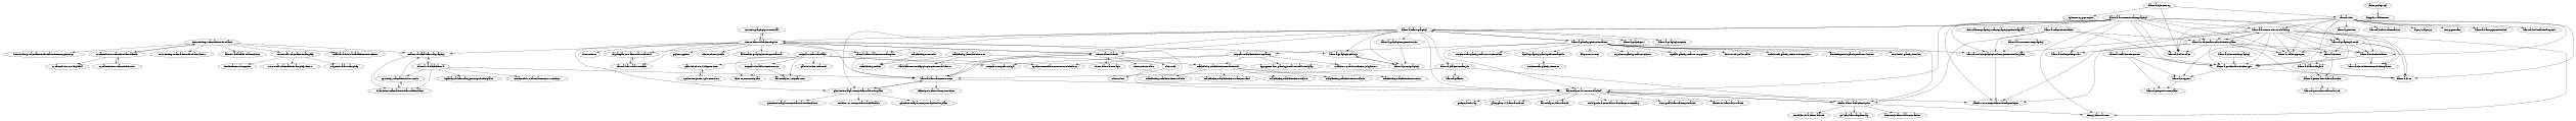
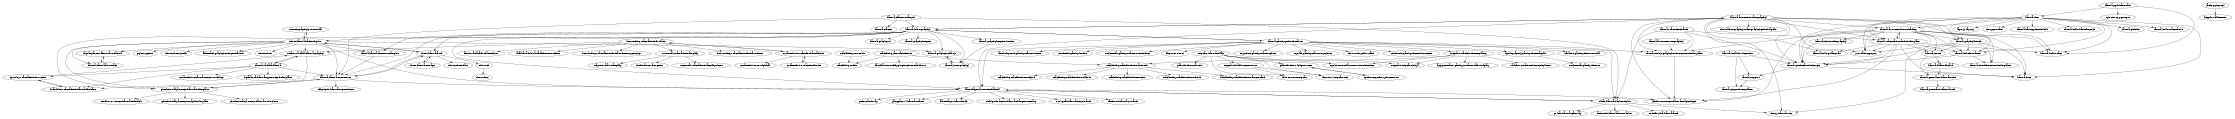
  digraph {
    "vnovick/graphql-jwt-tutorial" [l="26.46,-31.116"]
    "nhost/hasura-backend-plus" [l="26.464,-31.087"]
    n3 [l="26.493,-30.999" label="aaronhayes/awesome-haskell"]
    "nhost/hasura-auth" [l="26.424,-31.079"]
    "hasura/hasura-ecommerce" [l="26.442,-31.057"]
    "nhost/nhost-js-sdk" [l="26.491,-31.104"]
    "ghoshnirmalya/nextjs-hasura-boilerplate" [l="26.422,-31.048"]
    "Steams/ra-data-hasura-graphql" [l="26.428,-31.163"]
    "ablestack/graphql-codegen-hasura" [l="26.509,-31.093"]
    "hasura/hasura-actions-examples" [l="26.466,-31.055"]
    "nhost/nhost" [l="32.194,-26.474"]
    "Rayraegah/terraform-aws-hasura" [l="26.49,-31.127"]
    "hasura/graphql2chartjs" [l="26.493,-31.061"]
    "hasura/hasura-aws-stack" [l="26.511,-31.124"]
    "gqless/gqless" [l="30.926,-33.622"]
    "elitan/hasura-backend-plus" [l="26.451,-30.965"]
    "jakelowen/nextjs_hasura_magic_login" [l="26.483,-30.942"]
    "sander-io/hasura-jwt-auth" [l="26.545,-31.008"]
    "pnfcre/authway" [l="26.521,-30.978"]
    "jjangga0214/hasura-starter" [l="26.537,-30.988"]
    "aaronhayes/hasura-sdk" [l="26.517,-30.993"]
    "Fieldguide/action-hasura-change-summary" [l="26.525,-31.006"]
    "DevSpeak/hasura-simple-auth" [l="26.513,-31.016"]
    "nhost/hasura-storage" [l="26.394,-31.085"]
    "nhost/nhost-dart" [l="26.4,-31.106"]
    "nhost/cli" [l="26.372,-31.095"]
    "offscriptio/hasura-supertokens" [l="26.407,-31.062"]
    "hasura/ra-data-hasura" [l="26.432,-31.135"]
    "cpursley/react-admin-low-code" [l="26.408,-31.171"]
    "dvasdekis/react-admin-hasura-firebase" [l="26.403,-31.153"]
    "hgiasac/ra-hasura-typescript-boilerplate" [l="26.455,-31.149"]
    n32 [l="26.455,-31.164" label="CreateThrive/hasura-nestjs-workshop"]
    "ghoshnirmalya/nextjs-hasura-trello-clone" [l="26.38,-31.054"]
    "sondh0127/nextjs-hasura-fullstack" [l="26.392,-31.04"]
    "ghoshnirmalya/nextjs-strapi-boilerplate" [l="17.092,-11.169"]
    "hasura/json2graphql" [l="26.506,-31.045"]
    "hasura/gatsby-gitbook-starter" [l="26.482,-30.98"]
    "hasura/learn-graphql" [l="26.471,-31.019"]
    "filipowm/BooGi" [l="26.454,-30.994"]
    "TryGhost/gatsby-starter-ghost" [l="31.833,-29.48"]
    "styxlab/gatsby-starter-try-ghost" [l="31.84,-29.507"]
    "thriveweb/yellowcake" [l="31.914,-29.439"]
    "codebushi/gatsby-theme-document" [l="26.435,-30.981"]
    "snipcart/stackbit-theme-planty" [l="26.629,-30.981"]
    "hasura/nodejs-graphql-subscriptions-boilerplate" [l="26.467,-30.945"]
+   "narative/gatsby-theme-novela" [l="31.88,-29.45"]
    "alxshelepenok/gatsby-starter-lumen" [l="31.813,-29.452"]
    "ImedAdel/gatsby-london" [l="31.928,-29.432"]
    "Rocketseat/gatsby-starter-rocket-docs" [l="12.387,-44.394"]
    "apollographql/gatsby-theme-apollo" [l="26.4,-30.976"]
    "hasura/awesome-react-graphql" [l="26.498,-30.94"]
    "hasura/3factor-example" [l="26.418,-31.012"]
    "hasura/graphqurl" [l="31.091,-33.755"]
    "hasura/graphql-engine" [l="26.672,-26.308"]
    "hasura/graphql-engine-heroku" [l="26.53,-31.041"]
    "spektrummedia/nuxt-vue-multiselect" [l="26.654,-31.01"]
    "snipcart/snipcart-jekyll" [l="26.666,-31.001"]
    "stackbithq/stackbit-theme-azimuth" [l="26.717,-30.959"]
    "vvalchev/creative-theme-jekyll-new" [l="26.657,-30.975"]
    "app-generator/gatsbyjs-starter-tailwindplay" [l="26.638,-30.956"]
    "Rocketseat/gatsby-themes" [l="12.333,-44.382"]
    "thezjy/hasura-vote" [l="26.472,-30.931"]
    "axis-tech/hasura-auto-tracker" [l="26.422,-30.959"]
    "RodolfoSilva/hasura-auth" [l="26.41,-30.946"]
    "go4cas/hasura-gateway" [l="26.435,-30.947"]
-   "hasura/realm-pg-sync" [l="26.501,-30.917"]
+   "hasura/realm-pg-sync" [l="26.501,-30.917" label="jwt/realm-pg-sync"]
    "hasura/quickstart-docker-git" [l="26.486,-30.89"]
    "hasura/graphql-bench" [l="26.518,-30.897"]
    "hasura/awesome-live-reloading" [l="26.497,-30.906"]
    "hasura/react-native-auth-boilerplate" [l="26.479,-30.905"]
    "hasura/hello-react" [l="26.499,-30.883"]
    "hasura/kubeformation" [l="26.515,-30.91"]
    "hasura/hello-golang-raw" [l="26.486,-30.923"]
    "the-road-to-graphql/react-graphql-github-apollo" [l="31.187,-34.022"]
    "hasura/3factor" [l="26.367,-31.009"]
    "stackbithq/stackbit-theme-fjord" [l="26.727,-30.933"]
    "stackbithq/stackbit-theme-libris" [l="26.705,-30.94"]
    "stackbithq/stackbit-theme-exto" [l="26.727,-30.979"]
    "stackbithq/stackbit-theme-fresh" [l="26.743,-30.946"]
    "stackbithq/stackbit-theme-ampersand" [l="26.741,-30.967"]
    "snipcart/learnvanillajs" [l="26.687,-31.027"]
    "snipcart/headlesscommerce" [l="26.716,-31.032"]
-   "shervinw/Snipcart.API" [l="26.703,-31.036" label="aaronhayes/Snipcart.API"]
+   "shervinw/Snipcart.API" [l="26.703,-31.036"]
    "gabrielrobert/xavtool" [l="26.701,-31.05"]
    "gabrielrobert/42lignes.com" [l="26.683,-31.046"]
    "f3ltron/nuxt-snipcart" [l="26.707,-31.02"]
    "spektrumgeeks/Spk.Common" [l="26.681,-31.059"]
    "nhost/docs" [l="26.345,-31.102"]
    "hasura/skor" [l="26.522,-30.871"]
    "hasura/gitkube" [l="-10.864,0.293"]
    "hasura/hello-react-native" [l="26.543,-30.855"]
    "hasura/docs" [l="26.503,-30.889"]
    "layerJS/layerJS" [l="25.931,-26.14"]
    "tmc/pqstream" [l="26.567,-30.832"]
    "hasura/base-python-bokeh" [l="26.547,-30.869"]
    "hasura/hello-haskell-spock" [l="26.529,-30.851"]
    "hasura/support" [l="26.485,-30.874"]
    "hasura/cloud-functions-boilerplates" [l="26.531,-30.908"]
    "hasura/issues" [l="26.474,-30.885"]
-   "hasura/pgdeltastream" [l="26.511,-30.831" label="hasura/kyleconroy"]
+   "hasura/pgdeltastream" [l="26.511,-30.831"]
    "kyleconroy/pgoutput" [l="26.511,-30.786"]
    "hasura/git-push-templates" [l="26.482,-30.854"]
    "hasura/baas-sdk-java" [l="26.442,-30.864"]
    "hasura/generator-hasura-node" [l="26.422,-30.848"]
    "hasura/react-check-auth" [l="26.447,-30.916"]
    "CreateThrive/react-firebase-admin" [l="26.427,-31.272"]
    "CreateThrive/react-intl-hooks" [l="26.435,-31.294"]
    "benwinding/react-admin-firebase" [l="26.408,-31.243"]
    "CreateThrive/covidglobal" [l="26.448,-31.277"]
    "benwinding/react-admin-firebase-demo" [l="26.387,-31.257"]
    n111 [l="26.377,-31.237" label="admin/ra-data-firebase-client"]
    "rafalzawadzki/ra-data-firestore-client" [l="26.435,-31.241"]
    "benwinding/react-admin-firebase-demo-typescript" [l="26.403,-31.225"]
    "MrHertal/react-admin-amplify" [l="26.373,-31.283"]
    "MrHertal/react-admin-amplify-demo" [l="26.345,-31.285"]
    "mayteio/ra-aws-amplify" [l="26.356,-31.304"]
    "thedistance/ra-cognito" [l="26.38,-31.305"]
    "stackbithq/jamstackthemes" [l="26.782,-30.954"]
    "stackbithq/unibit" [l="26.819,-30.944"]
    "daviddarnes/netlify-plugin-ghost-markdown" [l="26.804,-30.969"]
    "jackc/pglogrepl" [l="26.514,-30.751"]
    "ihippik/wal-listener" [l="26.517,-30.723"]
    "hasura/awesome-vue-graphql" [l="26.406,-30.915"]
    "stackbithq/sourcebit" [l="26.852,-30.937"]
    "hasura/generator-hasura-web" [l="26.41,-30.837"]
    "hasura/local-development" [l="26.47,-30.864"]
    "hasura/client-side-graphql" [l="26.459,-30.846"]
    "vnovick/graphql-jwt-tutorial" -> "nhost/hasura-backend-plus"
    "nhost/hasura-backend-plus" -> "vnovick/graphql-jwt-tutorial"
    "nhost/hasura-backend-plus" -> n3
    "nhost/hasura-backend-plus" -> "nhost/hasura-auth"
    "nhost/hasura-backend-plus" -> "hasura/hasura-ecommerce"
    "nhost/hasura-backend-plus" -> "nhost/nhost-js-sdk"
    "nhost/hasura-backend-plus" -> "ghoshnirmalya/nextjs-hasura-boilerplate"
    "nhost/hasura-backend-plus" -> "Steams/ra-data-hasura-graphql"
    "nhost/hasura-backend-plus" -> "ablestack/graphql-codegen-hasura"
    "nhost/hasura-backend-plus" -> "hasura/hasura-actions-examples"
    "nhost/hasura-backend-plus" -> "nhost/nhost" [e=1]
    "nhost/hasura-backend-plus" -> "Rayraegah/terraform-aws-hasura"
    "nhost/hasura-backend-plus" -> "hasura/graphql2chartjs"
    "nhost/hasura-backend-plus" -> "hasura/hasura-aws-stack"
    "nhost/hasura-backend-plus" -> "gqless/gqless" [e=1]
    n3 -> "elitan/hasura-backend-plus"
    n3 -> "jakelowen/nextjs_hasura_magic_login"
    n3 -> "sander-io/hasura-jwt-auth"
    n3 -> "pnfcre/authway"
    n3 -> "jjangga0214/hasura-starter"
    n3 -> "aaronhayes/hasura-sdk"
    n3 -> "Fieldguide/action-hasura-change-summary"
    n3 -> "DevSpeak/hasura-simple-auth"
    "nhost/hasura-auth" -> "nhost/hasura-backend-plus"
    "nhost/hasura-auth" -> "hasura/hasura-ecommerce"
    "nhost/hasura-auth" -> "nhost/hasura-storage"
    "nhost/hasura-auth" -> "nhost/nhost-dart"
    "nhost/hasura-auth" -> "nhost/cli"
    "hasura/hasura-ecommerce" -> n3
    "hasura/hasura-ecommerce" -> "nhost/hasura-auth"
    "hasura/hasura-ecommerce" -> "ghoshnirmalya/nextjs-hasura-boilerplate"
    "hasura/hasura-ecommerce" -> "offscriptio/hasura-supertokens"
    "ghoshnirmalya/nextjs-hasura-boilerplate" -> "hasura/hasura-ecommerce"
    "ghoshnirmalya/nextjs-hasura-boilerplate" -> "ghoshnirmalya/nextjs-hasura-trello-clone"
    "ghoshnirmalya/nextjs-hasura-boilerplate" -> "sondh0127/nextjs-hasura-fullstack"
    "ghoshnirmalya/nextjs-hasura-boilerplate" -> "ghoshnirmalya/nextjs-strapi-boilerplate" [e=1]
    "Steams/ra-data-hasura-graphql" -> "hasura/ra-data-hasura"
    "Steams/ra-data-hasura-graphql" -> "dvasdekis/react-admin-hasura-firebase"
    "hasura/hasura-actions-examples" -> "hasura/hasura-ecommerce"
    "Rayraegah/terraform-aws-hasura" -> "hasura/hasura-aws-stack"
    "hasura/graphql2chartjs" -> "hasura/json2graphql"
    "hasura/hasura-aws-stack" -> "Rayraegah/terraform-aws-hasura"
    "elitan/hasura-backend-plus" -> n3
    "elitan/hasura-backend-plus" -> "thezjy/hasura-vote"
    "elitan/hasura-backend-plus" -> "axis-tech/hasura-auto-tracker"
    "elitan/hasura-backend-plus" -> "RodolfoSilva/hasura-auth"
    "elitan/hasura-backend-plus" -> "go4cas/hasura-gateway"
    "nhost/hasura-storage" -> "nhost/hasura-auth"
    "nhost/cli" -> "nhost/docs"
    "hasura/ra-data-hasura" -> "hasura/hasura-ecommerce"
    "hasura/ra-data-hasura" -> "Steams/ra-data-hasura-graphql"
    "hasura/ra-data-hasura" -> "cpursley/react-admin-low-code"
    "hasura/ra-data-hasura" -> "dvasdekis/react-admin-hasura-firebase"
    "hasura/ra-data-hasura" -> "hgiasac/ra-hasura-typescript-boilerplate"
    "hasura/ra-data-hasura" -> n32
    "cpursley/react-admin-low-code" -> "Steams/ra-data-hasura-graphql"
    "cpursley/react-admin-low-code" -> "dvasdekis/react-admin-hasura-firebase"
    "dvasdekis/react-admin-hasura-firebase" -> "cpursley/react-admin-low-code"
    "hasura/json2graphql" -> "hasura/graphql2chartjs"
    "hasura/gatsby-gitbook-starter" -> n3
    "hasura/gatsby-gitbook-starter" -> "elitan/hasura-backend-plus"
    "hasura/gatsby-gitbook-starter" -> "hasura/learn-graphql"
    "hasura/gatsby-gitbook-starter" -> "filipowm/BooGi"
    "hasura/gatsby-gitbook-starter" -> "TryGhost/gatsby-starter-ghost" [e=1]
    "hasura/gatsby-gitbook-starter" -> "styxlab/gatsby-starter-try-ghost" [e=1]
    "hasura/gatsby-gitbook-starter" -> "thriveweb/yellowcake" [e=1]
    "hasura/gatsby-gitbook-starter" -> "codebushi/gatsby-theme-document"
    "hasura/gatsby-gitbook-starter" -> "snipcart/stackbit-theme-planty"
    "hasura/gatsby-gitbook-starter" -> "hasura/nodejs-graphql-subscriptions-boilerplate"
+   "hasura/gatsby-gitbook-starter" -> "narative/gatsby-theme-novela" [e=1]
    "hasura/gatsby-gitbook-starter" -> "alxshelepenok/gatsby-starter-lumen" [e=1]
    "hasura/gatsby-gitbook-starter" -> "ImedAdel/gatsby-london" [e=1]
    "hasura/gatsby-gitbook-starter" -> "Rocketseat/gatsby-starter-rocket-docs" [e=1]
    "hasura/gatsby-gitbook-starter" -> "apollographql/gatsby-theme-apollo"
    "hasura/learn-graphql" -> "nhost/hasura-backend-plus"
    "hasura/learn-graphql" -> n3
    "hasura/learn-graphql" -> "nhost/hasura-auth"
    "hasura/learn-graphql" -> "hasura/hasura-ecommerce"
    "hasura/learn-graphql" -> "ghoshnirmalya/nextjs-hasura-boilerplate"
    "hasura/learn-graphql" -> "hasura/hasura-actions-examples"
    "hasura/learn-graphql" -> "hasura/graphql2chartjs"
    "hasura/learn-graphql" -> "hasura/json2graphql"
    "hasura/learn-graphql" -> "hasura/gatsby-gitbook-starter"
    "hasura/learn-graphql" -> "hasura/awesome-react-graphql"
-   "hasura/learn-graphql" -> "hasura/3factor-example"
+   "hasura/3factor-example" -> "hasura/learn-graphql"
    "hasura/learn-graphql" -> "hasura/graphqurl" [e=1]
    "hasura/learn-graphql" -> "hasura/graphql-engine" [e=1]
    "hasura/learn-graphql" -> "hasura/graphql-engine-heroku"
    "snipcart/stackbit-theme-planty" -> "spektrummedia/nuxt-vue-multiselect"
    "snipcart/stackbit-theme-planty" -> "snipcart/snipcart-jekyll"
    "snipcart/stackbit-theme-planty" -> "stackbithq/stackbit-theme-azimuth"
    "snipcart/stackbit-theme-planty" -> "vvalchev/creative-theme-jekyll-new"
    "snipcart/stackbit-theme-planty" -> "app-generator/gatsbyjs-starter-tailwindplay"
    "hasura/nodejs-graphql-subscriptions-boilerplate" -> "jakelowen/nextjs_hasura_magic_login"
    "apollographql/gatsby-theme-apollo" -> "Rocketseat/gatsby-themes" [e=1]
    "hasura/awesome-react-graphql" -> n3
    "hasura/awesome-react-graphql" -> "jakelowen/nextjs_hasura_magic_login"
    "hasura/awesome-react-graphql" -> "hasura/learn-graphql"
    "hasura/awesome-react-graphql" -> "hasura/nodejs-graphql-subscriptions-boilerplate"
    "hasura/awesome-react-graphql" -> "thezjy/hasura-vote"
    "hasura/awesome-react-graphql" -> "hasura/realm-pg-sync"
    "hasura/awesome-react-graphql" -> "hasura/quickstart-docker-git"
    "hasura/awesome-react-graphql" -> "hasura/graphql-bench"
    "hasura/awesome-react-graphql" -> "hasura/awesome-live-reloading"
    "hasura/awesome-react-graphql" -> "hasura/react-native-auth-boilerplate"
    "hasura/awesome-react-graphql" -> "hasura/hello-react"
    "hasura/awesome-react-graphql" -> "hasura/kubeformation"
    "hasura/awesome-react-graphql" -> "hasura/hello-golang-raw"
    "hasura/awesome-react-graphql" -> "the-road-to-graphql/react-graphql-github-apollo" [e=1]
    "hasura/3factor-example" -> "hasura/hasura-ecommerce"
    "hasura/3factor-example" -> "elitan/hasura-backend-plus"
    "hasura/3factor-example" -> "hasura/3factor"
    "hasura/graphql-engine-heroku" -> "hasura/json2graphql"
    "stackbithq/stackbit-theme-azimuth" -> "stackbithq/stackbit-theme-fjord"
    "stackbithq/stackbit-theme-azimuth" -> "stackbithq/stackbit-theme-libris"
    "stackbithq/stackbit-theme-azimuth" -> "stackbithq/stackbit-theme-exto"
    "stackbithq/stackbit-theme-azimuth" -> "stackbithq/stackbit-theme-fresh"
    "stackbithq/stackbit-theme-azimuth" -> "stackbithq/stackbit-theme-ampersand"
    "hasura/quickstart-docker-git" -> "hasura/docs"
    "hasura/quickstart-docker-git" -> "hasura/support"
    "hasura/graphql-bench" -> "hasura/realm-pg-sync"
    "hasura/graphql-bench" -> "hasura/quickstart-docker-git"
    "hasura/graphql-bench" -> "hasura/kubeformation"
    "hasura/graphql-bench" -> "hasura/docs"
    "hasura/graphql-bench" -> "hasura/cloud-functions-boilerplates"
    "hasura/graphql-bench" -> "hasura/issues"
    "hasura/awesome-live-reloading" -> "jakelowen/nextjs_hasura_magic_login"
    "hasura/awesome-live-reloading" -> "hasura/nodejs-graphql-subscriptions-boilerplate"
    "hasura/awesome-live-reloading" -> "thezjy/hasura-vote"
    "hasura/awesome-live-reloading" -> "hasura/realm-pg-sync"
    "hasura/awesome-live-reloading" -> "hasura/quickstart-docker-git"
    "hasura/awesome-live-reloading" -> "hasura/graphql-bench"
    "hasura/awesome-live-reloading" -> "hasura/react-native-auth-boilerplate"
    "hasura/awesome-live-reloading" -> "hasura/hello-react"
    "hasura/awesome-live-reloading" -> "hasura/kubeformation"
    "hasura/awesome-live-reloading" -> "hasura/docs"
-   "hasura/awesome-live-reloading" -> "hasura/support"
+   "hasura/awesome-live-reloading" -> "hasura/client-side-graphql"
    "hasura/awesome-live-reloading" -> "hasura/cloud-functions-boilerplates"
    "hasura/awesome-live-reloading" -> "hasura/issues"
    "hasura/react-native-auth-boilerplate" -> "jakelowen/nextjs_hasura_magic_login"
    "hasura/react-native-auth-boilerplate" -> "hasura/realm-pg-sync"
    "hasura/react-native-auth-boilerplate" -> "hasura/quickstart-docker-git"
    "hasura/react-native-auth-boilerplate" -> "hasura/awesome-live-reloading"
    "hasura/react-native-auth-boilerplate" -> "hasura/hello-react"
    "hasura/react-native-auth-boilerplate" -> "hasura/kubeformation"
    "hasura/react-native-auth-boilerplate" -> "hasura/hello-golang-raw"
    "hasura/react-native-auth-boilerplate" -> "hasura/docs"
    "hasura/react-native-auth-boilerplate" -> "hasura/issues"
    "hasura/kubeformation" -> "hasura/quickstart-docker-git"
    "hasura/kubeformation" -> "hasura/cloud-functions-boilerplates"
    "snipcart/learnvanillajs" -> "spektrummedia/nuxt-vue-multiselect"
    "snipcart/learnvanillajs" -> "snipcart/snipcart-jekyll"
    "snipcart/learnvanillajs" -> "snipcart/headlesscommerce"
    "snipcart/learnvanillajs" -> "shervinw/Snipcart.API"
    "snipcart/learnvanillajs" -> "gabrielrobert/xavtool"
    "snipcart/learnvanillajs" -> "gabrielrobert/42lignes.com"
    "snipcart/learnvanillajs" -> "f3ltron/nuxt-snipcart"
    "snipcart/headlesscommerce" -> "shervinw/Snipcart.API"
    "snipcart/headlesscommerce" -> "f3ltron/nuxt-snipcart"
    "gabrielrobert/42lignes.com" -> "spektrumgeeks/Spk.Common"
    "spektrumgeeks/Spk.Common" -> "gabrielrobert/42lignes.com"
    "hasura/skor" -> "hasura/realm-pg-sync"
    "hasura/skor" -> "hasura/quickstart-docker-git"
    "hasura/skor" -> "hasura/graphql-bench"
    "hasura/skor" -> "hasura/awesome-live-reloading"
    "hasura/skor" -> "hasura/react-native-auth-boilerplate"
    "hasura/skor" -> "hasura/hello-react"
    "hasura/skor" -> "hasura/kubeformation"
    "hasura/skor" -> "hasura/gitkube" [e=1]
    "hasura/skor" -> "hasura/hello-react-native"
    "hasura/skor" -> "hasura/docs"
    "hasura/skor" -> "layerJS/layerJS" [e=1]
    "hasura/skor" -> "tmc/pqstream"
    "hasura/skor" -> "hasura/base-python-bokeh"
    "hasura/skor" -> "hasura/hello-haskell-spock"
    "hasura/support" -> "hasura/git-push-templates"
    "hasura/issues" -> "hasura/baas-sdk-java"
    "hasura/issues" -> "hasura/generator-hasura-node"
    "hasura/pgdeltastream" -> "hasura/hello-react"
    "hasura/pgdeltastream" -> "hasura/skor"
    "hasura/pgdeltastream" -> "kyleconroy/pgoutput"
    "hasura/baas-sdk-java" -> "hasura/generator-hasura-node"
    "hasura/generator-hasura-node" -> "hasura/generator-hasura-web"
    "hasura/react-check-auth" -> "elitan/hasura-backend-plus"
    "hasura/react-check-auth" -> "hasura/nodejs-graphql-subscriptions-boilerplate"
    "hasura/react-check-auth" -> "hasura/quickstart-docker-git"
    "hasura/react-check-auth" -> "hasura/react-native-auth-boilerplate"
    "CreateThrive/react-firebase-admin" -> "CreateThrive/react-intl-hooks"
    "CreateThrive/react-firebase-admin" -> "benwinding/react-admin-firebase"
    "CreateThrive/react-firebase-admin" -> "CreateThrive/covidglobal"
    "CreateThrive/react-intl-hooks" -> "CreateThrive/react-firebase-admin"
    "benwinding/react-admin-firebase" -> "Steams/ra-data-hasura-graphql"
    "benwinding/react-admin-firebase" -> "CreateThrive/react-firebase-admin"
    "benwinding/react-admin-firebase" -> "benwinding/react-admin-firebase-demo"
    "benwinding/react-admin-firebase" -> n111
    "benwinding/react-admin-firebase" -> "rafalzawadzki/ra-data-firestore-client"
    "benwinding/react-admin-firebase" -> "benwinding/react-admin-firebase-demo-typescript"
    "benwinding/react-admin-firebase" -> "MrHertal/react-admin-amplify"
    "MrHertal/react-admin-amplify" -> "MrHertal/react-admin-amplify-demo"
    "MrHertal/react-admin-amplify" -> "mayteio/ra-aws-amplify"
    "MrHertal/react-admin-amplify" -> "thedistance/ra-cognito"
    "stackbithq/jamstackthemes" -> "stackbithq/stackbit-theme-azimuth"
    "stackbithq/jamstackthemes" -> "stackbithq/unibit"
    "stackbithq/jamstackthemes" -> "daviddarnes/netlify-plugin-ghost-markdown"
    "jackc/pglogrepl" -> "ihippik/wal-listener"
    "hasura/awesome-vue-graphql" -> "hasura/nodejs-graphql-subscriptions-boilerplate"
    "stackbithq/sourcebit" -> "stackbithq/unibit"
    "hasura/local-development" -> "hasura/quickstart-docker-git"
    "hasura/local-development" -> "hasura/support"
    "hasura/local-development" -> "hasura/git-push-templates"
    "hasura/client-side-graphql" -> "hasura/quickstart-docker-git"
  }
